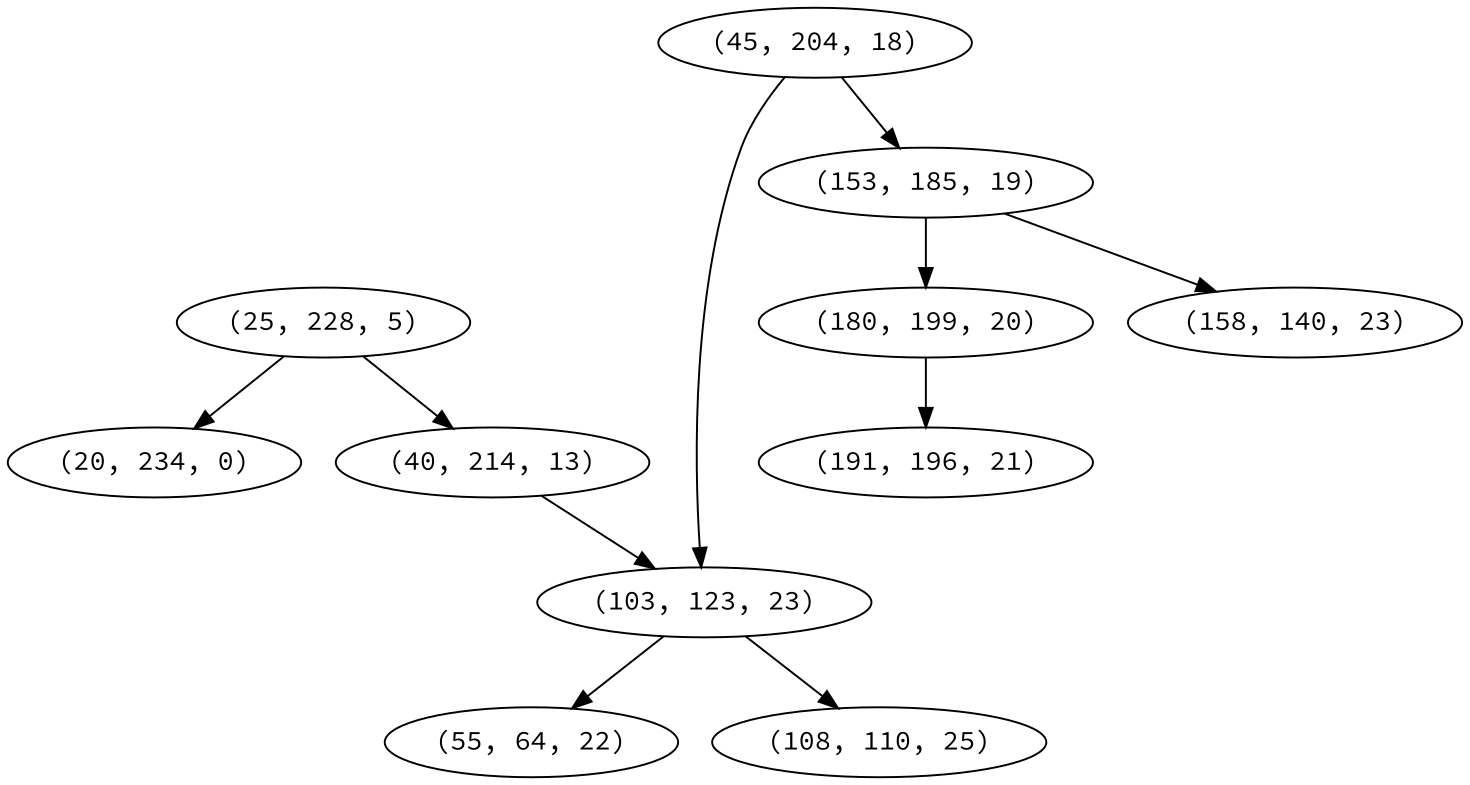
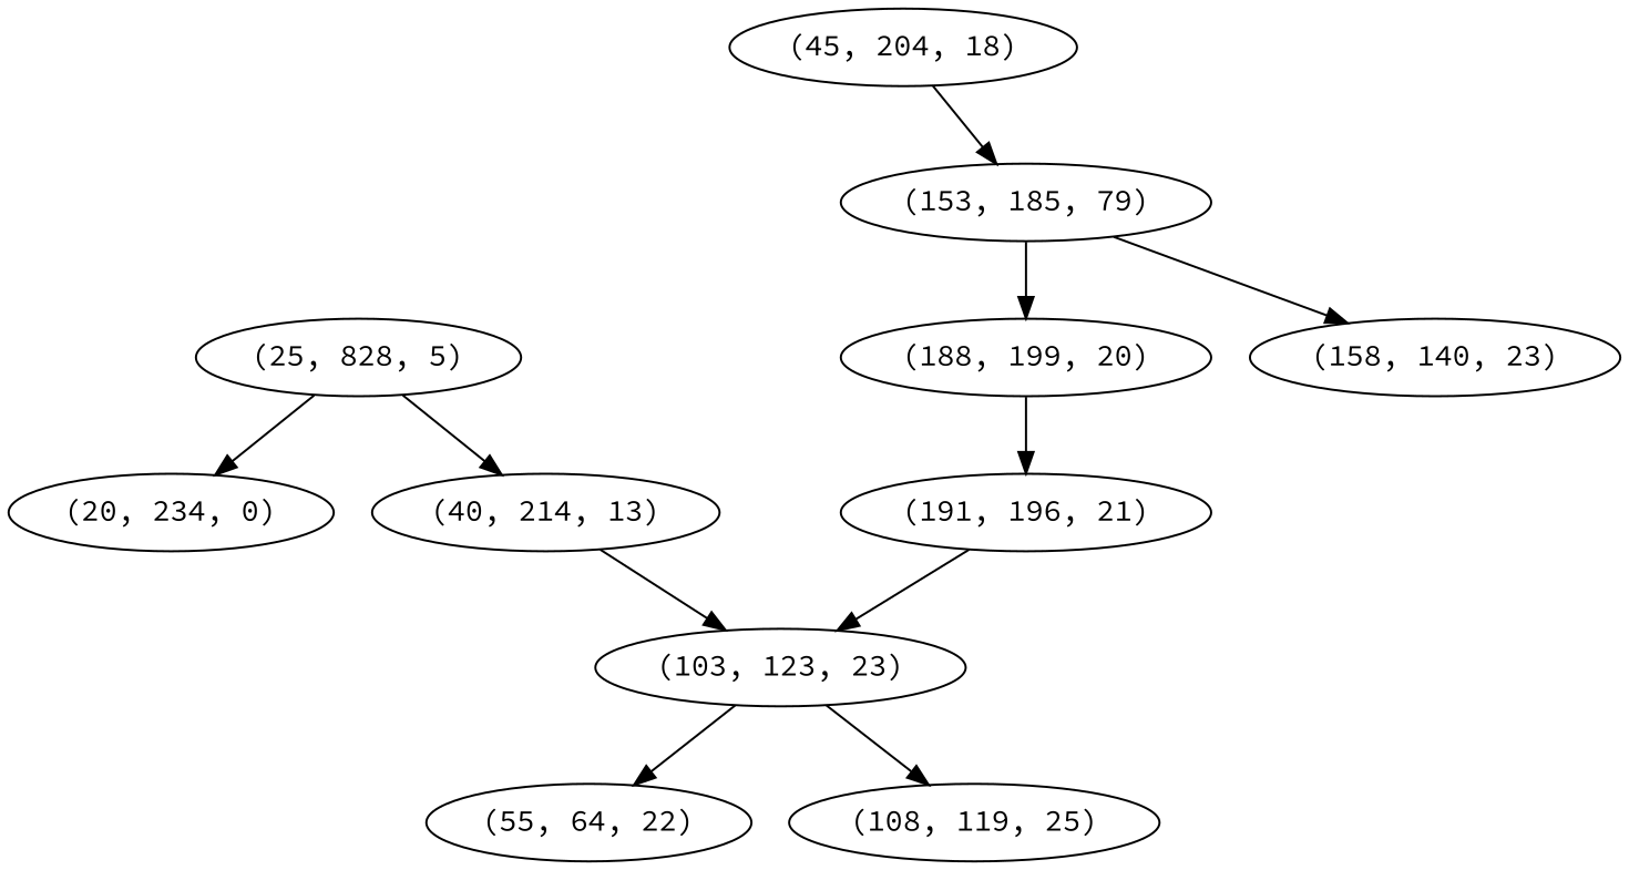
  digraph {
    fontname="Source Code Pro"
    node [fontname="Source Code Pro"]
    edge [fontname="Source Code Pro"]
-   "(25, 228, 5)"
+   "(25, 228, 5)" [label="(25, 828, 5)"]
    "(20, 234, 0)"
    "(40, 214, 13)"
    "(103, 123, 23)"
    "(45, 204, 18)"
-   "(153, 185, 19)"
+   "(153, 185, 19)" [label="(153, 185, 79)"]
    "(55, 64, 22)"
-   "(108, 119, 25)" [label="(108, 110, 25)"]
-   "(188, 199, 20)" [label="(180, 199, 20)"]
+   "(108, 119, 25)"
+   "(188, 199, 20)"
    n10 [label="(158, 140, 23)"]
    "(191, 196, 21)"
    "(25, 228, 5)" -> "(20, 234, 0)"
    "(25, 228, 5)" -> "(40, 214, 13)"
    "(40, 214, 13)" -> "(103, 123, 23)"
    "(103, 123, 23)" -> "(55, 64, 22)"
    "(103, 123, 23)" -> "(108, 119, 25)"
-   "(45, 204, 18)" -> "(103, 123, 23)"
+   "(191, 196, 21)" -> "(103, 123, 23)"
    "(45, 204, 18)" -> "(153, 185, 19)"
    "(153, 185, 19)" -> "(188, 199, 20)"
    "(153, 185, 19)" -> n10
    "(188, 199, 20)" -> "(191, 196, 21)"
  }
